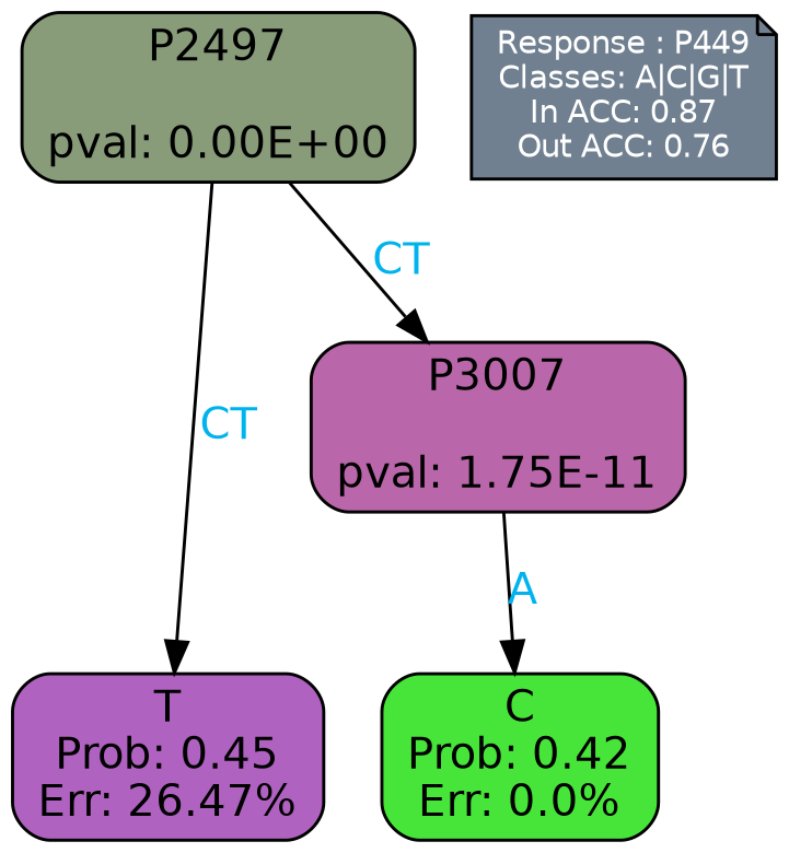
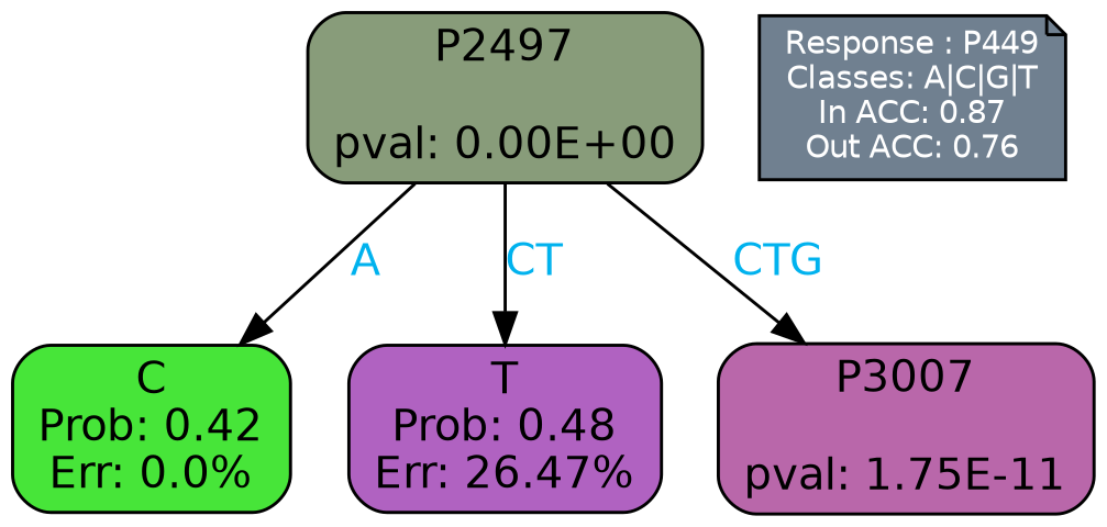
  digraph {
    ranksep=equally
    splines=polylines
    node [color=black fontname=helvetica shape=box style="filled, rounded"]
    edge [fontcolor=deepskyblue2 fontname=helvetica]
    n1 [fillcolor="#47e539" label="C\nProb: 0.42\nErr: 0.0%"]
-   n2 [fillcolor="#b062c1" label="T\nProb: 0.45\nErr: 26.47%"]
+   n2 [fillcolor="#b062c1" label="T\nProb: 0.48\nErr: 26.47%"]
    n3 [align=left fillcolor=slategray fontcolor=white fontsize=10 label="Response : P449\nClasses: A|C|G|T\nIn ACC: 0.87\nOut ACC: 0.76\n" shape=note style=filled]
    n4 [fillcolor="#889c7a" label="P2497\n\npval: 0.00E+00"]
    n5 [fillcolor="#b967aa" label="P3007\n\npval: 1.75E-11"]
    subgraph sub_1 {
      rank=same
      n1
      n2
    }
    subgraph sub_2 {
      rank=same
      n3
      n4
    }
-   n5 -> n1 [label=A]
+   n4 -> n1 [label=A]
    n4 -> n2 [label=CT]
-   n4 -> n5 [label=CT]
+   n4 -> n5 [label=CTG]
  }
